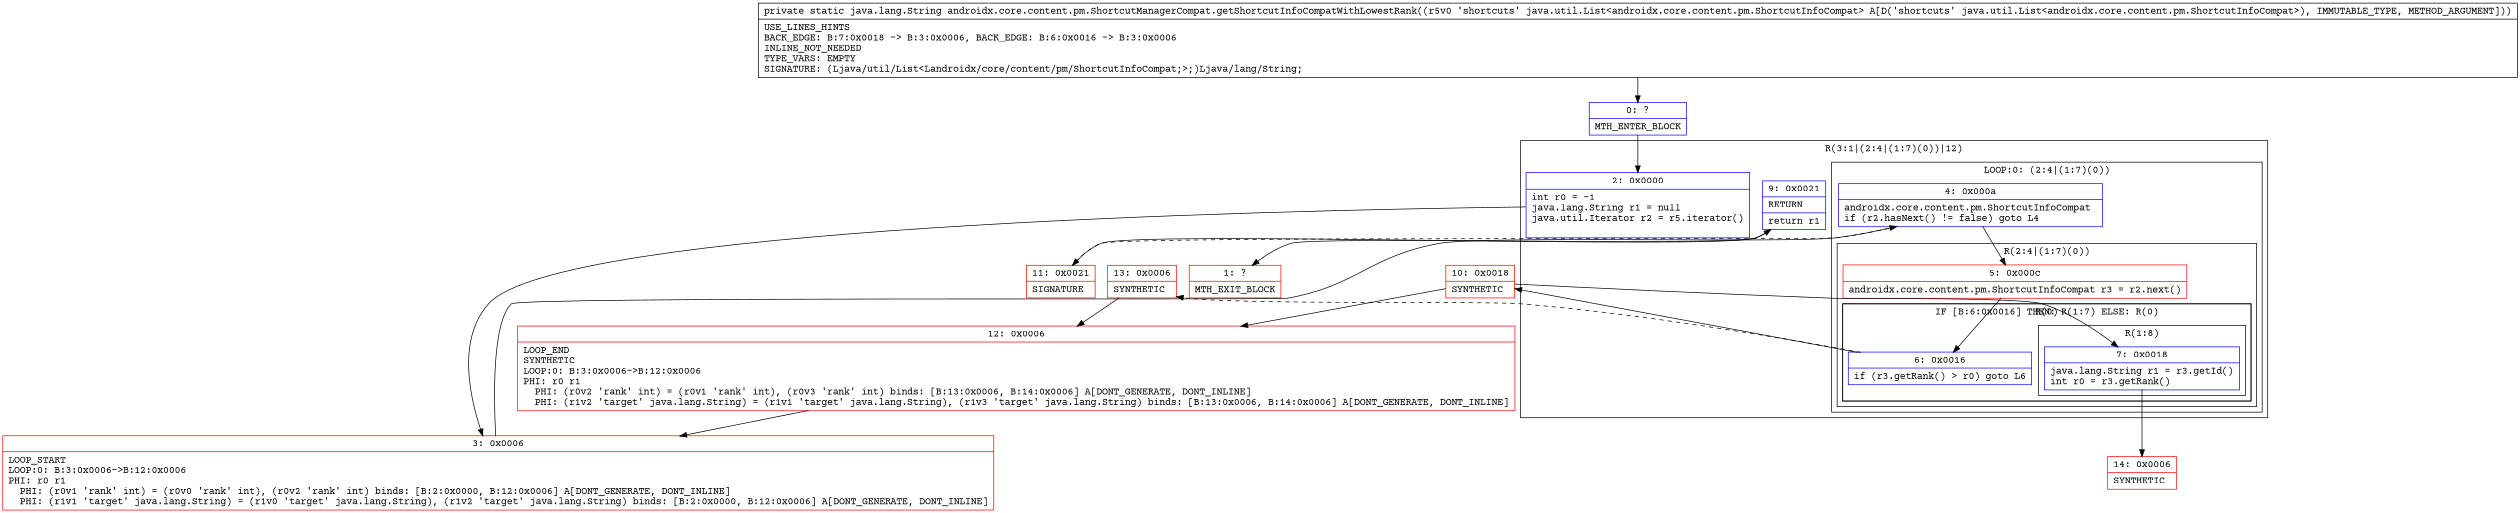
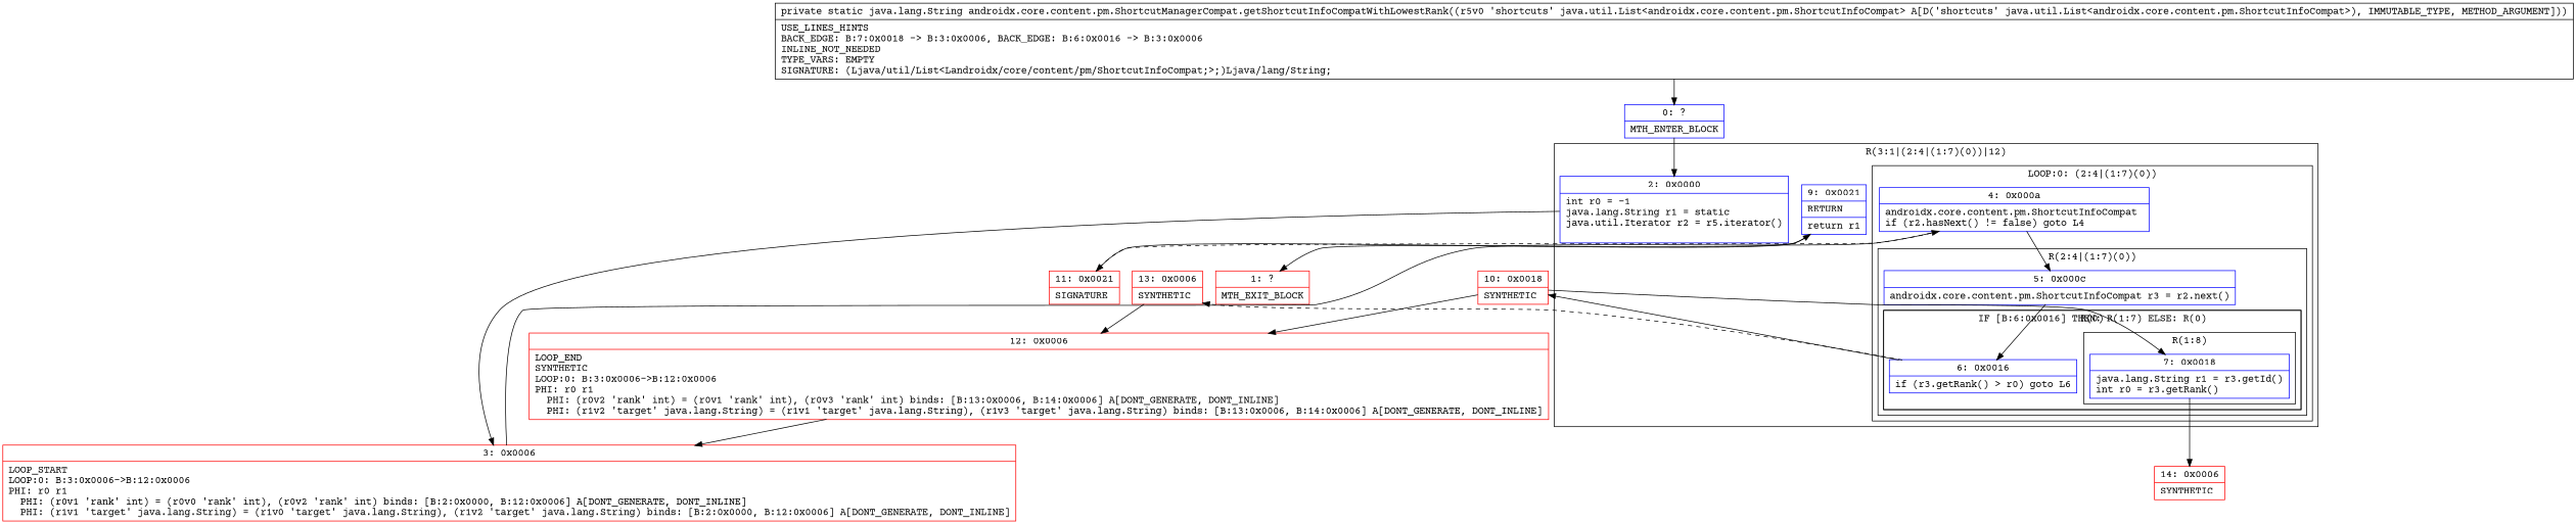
  digraph {
    fontname="Courier Prime"
    node [color=blue fontname="Courier Prime" shape=record]
    edge [fontname="Courier Prime"]
    n1 [label="{7\:\ 0x0018|java.lang.String r1 = r3.getId()\lint r0 = r3.getRank()\l}"]
    n2 [label="{6\:\ 0x0016|if (r3.getRank() \> r0) goto L6\l}"]
-   n3 [color=red label="{5\:\ 0x000c|androidx.core.content.pm.ShortcutInfoCompat r3 = r2.next()\l}"]
+   n3 [label="{5\:\ 0x000c|androidx.core.content.pm.ShortcutInfoCompat r3 = r2.next()\l}"]
    n4 [label="{4\:\ 0x000a|androidx.core.content.pm.ShortcutInfoCompat \lif (r2.hasNext() != false) goto L4\l}"]
-   n5 [label="{2\:\ 0x0000|int r0 = \-1\ljava.lang.String r1 = null\ljava.util.Iterator r2 = r5.iterator()\l\l}"]
+   n5 [label="{2\:\ 0x0000|int r0 = \-1\ljava.lang.String r1 = static\ljava.util.Iterator r2 = r5.iterator()\l\l}"]
    n6 [label="{9\:\ 0x0021|RETURN\l|return r1\l}"]
    n7 [color=red label="{14\:\ 0x0006|SYNTHETIC\l}"]
    n8 [color=red label="{10\:\ 0x0018|SYNTHETIC\l}"]
    n9 [color=red label="{13\:\ 0x0006|SYNTHETIC\l}"]
    n10 [color=red label="{11\:\ 0x0021|SIGNATURE\l}"]
    n11 [color=red label="{3\:\ 0x0006|LOOP_START\lLOOP:0: B:3:0x0006\-\>B:12:0x0006\lPHI: r0 r1 \l  PHI: (r0v1 'rank' int) = (r0v0 'rank' int), (r0v2 'rank' int) binds: [B:2:0x0000, B:12:0x0006] A[DONT_GENERATE, DONT_INLINE]\l  PHI: (r1v1 'target' java.lang.String) = (r1v0 'target' java.lang.String), (r1v2 'target' java.lang.String) binds: [B:2:0x0000, B:12:0x0006] A[DONT_GENERATE, DONT_INLINE]\l}"]
    n12 [color=red label="{1\:\ ?|MTH_EXIT_BLOCK\l}"]
    n13 [color=red label="{12\:\ 0x0006|LOOP_END\lSYNTHETIC\lLOOP:0: B:3:0x0006\-\>B:12:0x0006\lPHI: r0 r1 \l  PHI: (r0v2 'rank' int) = (r0v1 'rank' int), (r0v3 'rank' int) binds: [B:13:0x0006, B:14:0x0006] A[DONT_GENERATE, DONT_INLINE]\l  PHI: (r1v2 'target' java.lang.String) = (r1v1 'target' java.lang.String), (r1v3 'target' java.lang.String) binds: [B:13:0x0006, B:14:0x0006] A[DONT_GENERATE, DONT_INLINE]\l}"]
    n14 [label="{0\:\ ?|MTH_ENTER_BLOCK\l}"]
    n15 [label="{private static java.lang.String androidx.core.content.pm.ShortcutManagerCompat.getShortcutInfoCompatWithLowestRank((r5v0 'shortcuts' java.util.List\<androidx.core.content.pm.ShortcutInfoCompat\> A[D('shortcuts' java.util.List\<androidx.core.content.pm.ShortcutInfoCompat\>), IMMUTABLE_TYPE, METHOD_ARGUMENT]))  | USE_LINES_HINTS\lBACK_EDGE: B:7:0x0018 \-\> B:3:0x0006, BACK_EDGE: B:6:0x0016 \-\> B:3:0x0006\lINLINE_NOT_NEEDED\lTYPE_VARS: EMPTY\lSIGNATURE: (Ljava\/util\/List\<Landroidx\/core\/content\/pm\/ShortcutInfoCompat;\>;)Ljava\/lang\/String;\l}" color=""]
    subgraph cluster_1 {
      label="R(3:1|(2:4|(1:7)(0))|12)"
      n5
      n6
      subgraph cluster_2 {
        label="LOOP:0: (2:4|(1:7)(0))"
        n4
        subgraph cluster_3 {
          label="R(2:4|(1:7)(0))"
          n3
          subgraph cluster_4 {
            label="IF [B:6:0x0016] THEN: R(1:7) ELSE: R(0)"
            n2
            subgraph cluster_5 {
              label="R(1:8)"
              n1
            }
            subgraph cluster_6 {
              label="R(0)"
            }
          }
        }
      }
    }
    n1 -> n7
    n2 -> n8
    n2 -> n9 [style=dashed]
    n3 -> n2
    n4 -> n3
    n4 -> n10 [style=dashed]
    n5 -> n11
    n6 -> n12
    n8 -> n1
    n8 -> n13
    n9 -> n13
    n10 -> n6
    n11 -> n4
    n13 -> n11
    n14 -> n5
    n15 -> n14
  }
